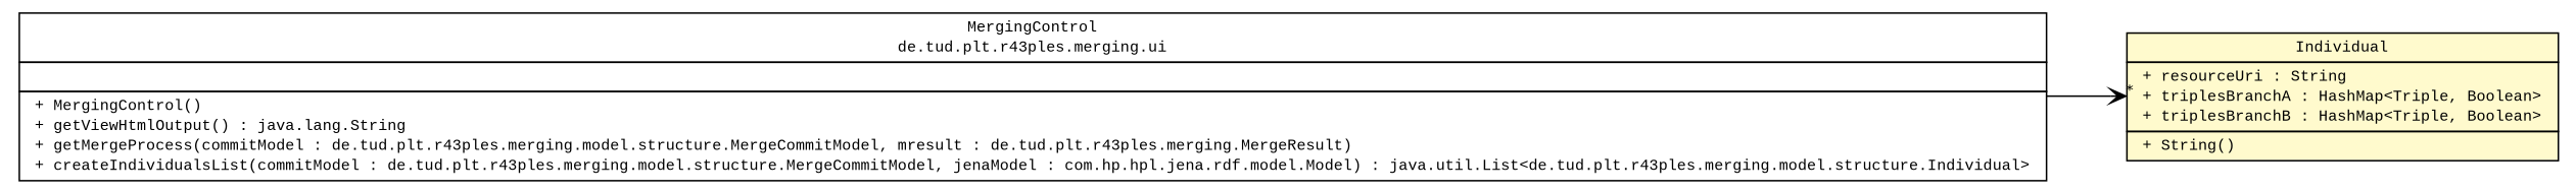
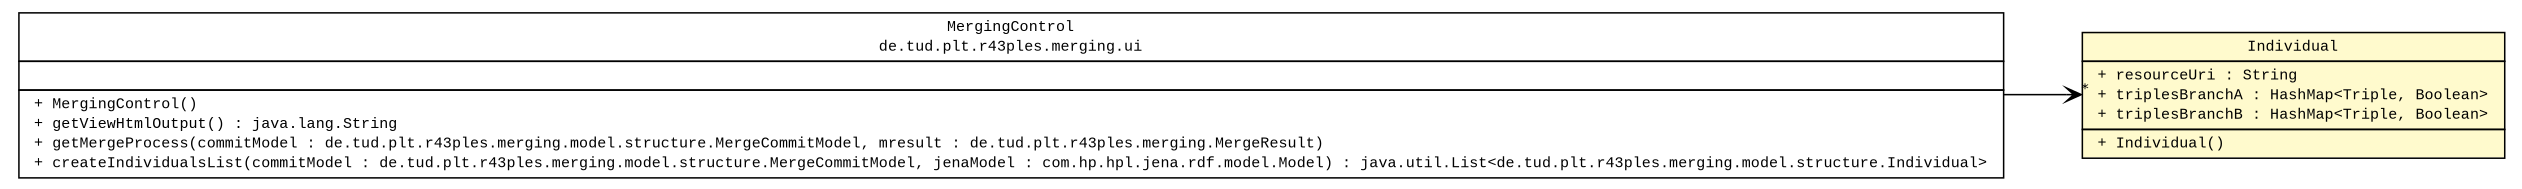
  digraph {
    nodesep=0.25
    ranksep=0.5
    rankdir=LR
    fontname="Liberation Mono"
    node [fontcolor=black fontname="Liberation Mono" fontsize=10.0 shape=plaintext]
-   n1 [label=<<table title="de.tud.plt.r43ples.merging.model.structure.Individual" border="0" cellborder="1" cellspacing="0" cellpadding="2" port="p" bgcolor="lemonChiffon" href="./Individual.html"> 		<tr><td><table border="0" cellspacing="0" cellpadding="1"> <tr><td align="center" balign="center"> Individual </td></tr> 		</table></td></tr> 		<tr><td><table border="0" cellspacing="0" cellpadding="1"> <tr><td align="left" balign="left"> + resourceUri : String </td></tr> <tr><td align="left" balign="left"> + triplesBranchA : HashMap&lt;Triple, Boolean&gt; </td></tr> <tr><td align="left" balign="left"> + triplesBranchB : HashMap&lt;Triple, Boolean&gt; </td></tr> 		</table></td></tr> 		<tr><td><table border="0" cellspacing="0" cellpadding="1"> <tr><td align="left" balign="left"> + String() </td></tr> 		</table></td></tr> 		</table>>]
+   n1 [label=<<table title="de.tud.plt.r43ples.merging.model.structure.Individual" border="0" cellborder="1" cellspacing="0" cellpadding="2" port="p" bgcolor="lemonChiffon" href="./Individual.html"> 		<tr><td><table border="0" cellspacing="0" cellpadding="1"> <tr><td align="center" balign="center"> Individual </td></tr> 		</table></td></tr> 		<tr><td><table border="0" cellspacing="0" cellpadding="1"> <tr><td align="left" balign="left"> + resourceUri : String </td></tr> <tr><td align="left" balign="left"> + triplesBranchA : HashMap&lt;Triple, Boolean&gt; </td></tr> <tr><td align="left" balign="left"> + triplesBranchB : HashMap&lt;Triple, Boolean&gt; </td></tr> 		</table></td></tr> 		<tr><td><table border="0" cellspacing="0" cellpadding="1"> <tr><td align="left" balign="left"> + Individual() </td></tr> 		</table></td></tr> 		</table>>]
    n2 [label=<<table title="de.tud.plt.r43ples.merging.ui.MergingControl" border="0" cellborder="1" cellspacing="0" cellpadding="2" port="p" href="../../ui/MergingControl.html"> 		<tr><td><table border="0" cellspacing="0" cellpadding="1"> <tr><td align="center" balign="center"> MergingControl </td></tr> <tr><td align="center" balign="center"> de.tud.plt.r43ples.merging.ui </td></tr> 		</table></td></tr> 		<tr><td><table border="0" cellspacing="0" cellpadding="1"> <tr><td align="left" balign="left">  </td></tr> 		</table></td></tr> 		<tr><td><table border="0" cellspacing="0" cellpadding="1"> <tr><td align="left" balign="left"> + MergingControl() </td></tr> <tr><td align="left" balign="left"> + getViewHtmlOutput() : java.lang.String </td></tr> <tr><td align="left" balign="left"> + getMergeProcess(commitModel : de.tud.plt.r43ples.merging.model.structure.MergeCommitModel, mresult : de.tud.plt.r43ples.merging.MergeResult) </td></tr> <tr><td align="left" balign="left"> + createIndividualsList(commitModel : de.tud.plt.r43ples.merging.model.structure.MergeCommitModel, jenaModel : com.hp.hpl.jena.rdf.model.Model) : java.util.List&lt;de.tud.plt.r43ples.merging.model.structure.Individual&gt; </td></tr> 		</table></td></tr> 		</table>>]
    n2 -> n1 [arrowhead=open color=black fontcolor=black fontname="Liberation Mono" fontsize=10.0 headlabel="*" headport=p labelfontname=Helvetica labelfontsize=10 tailport=p]
  }
